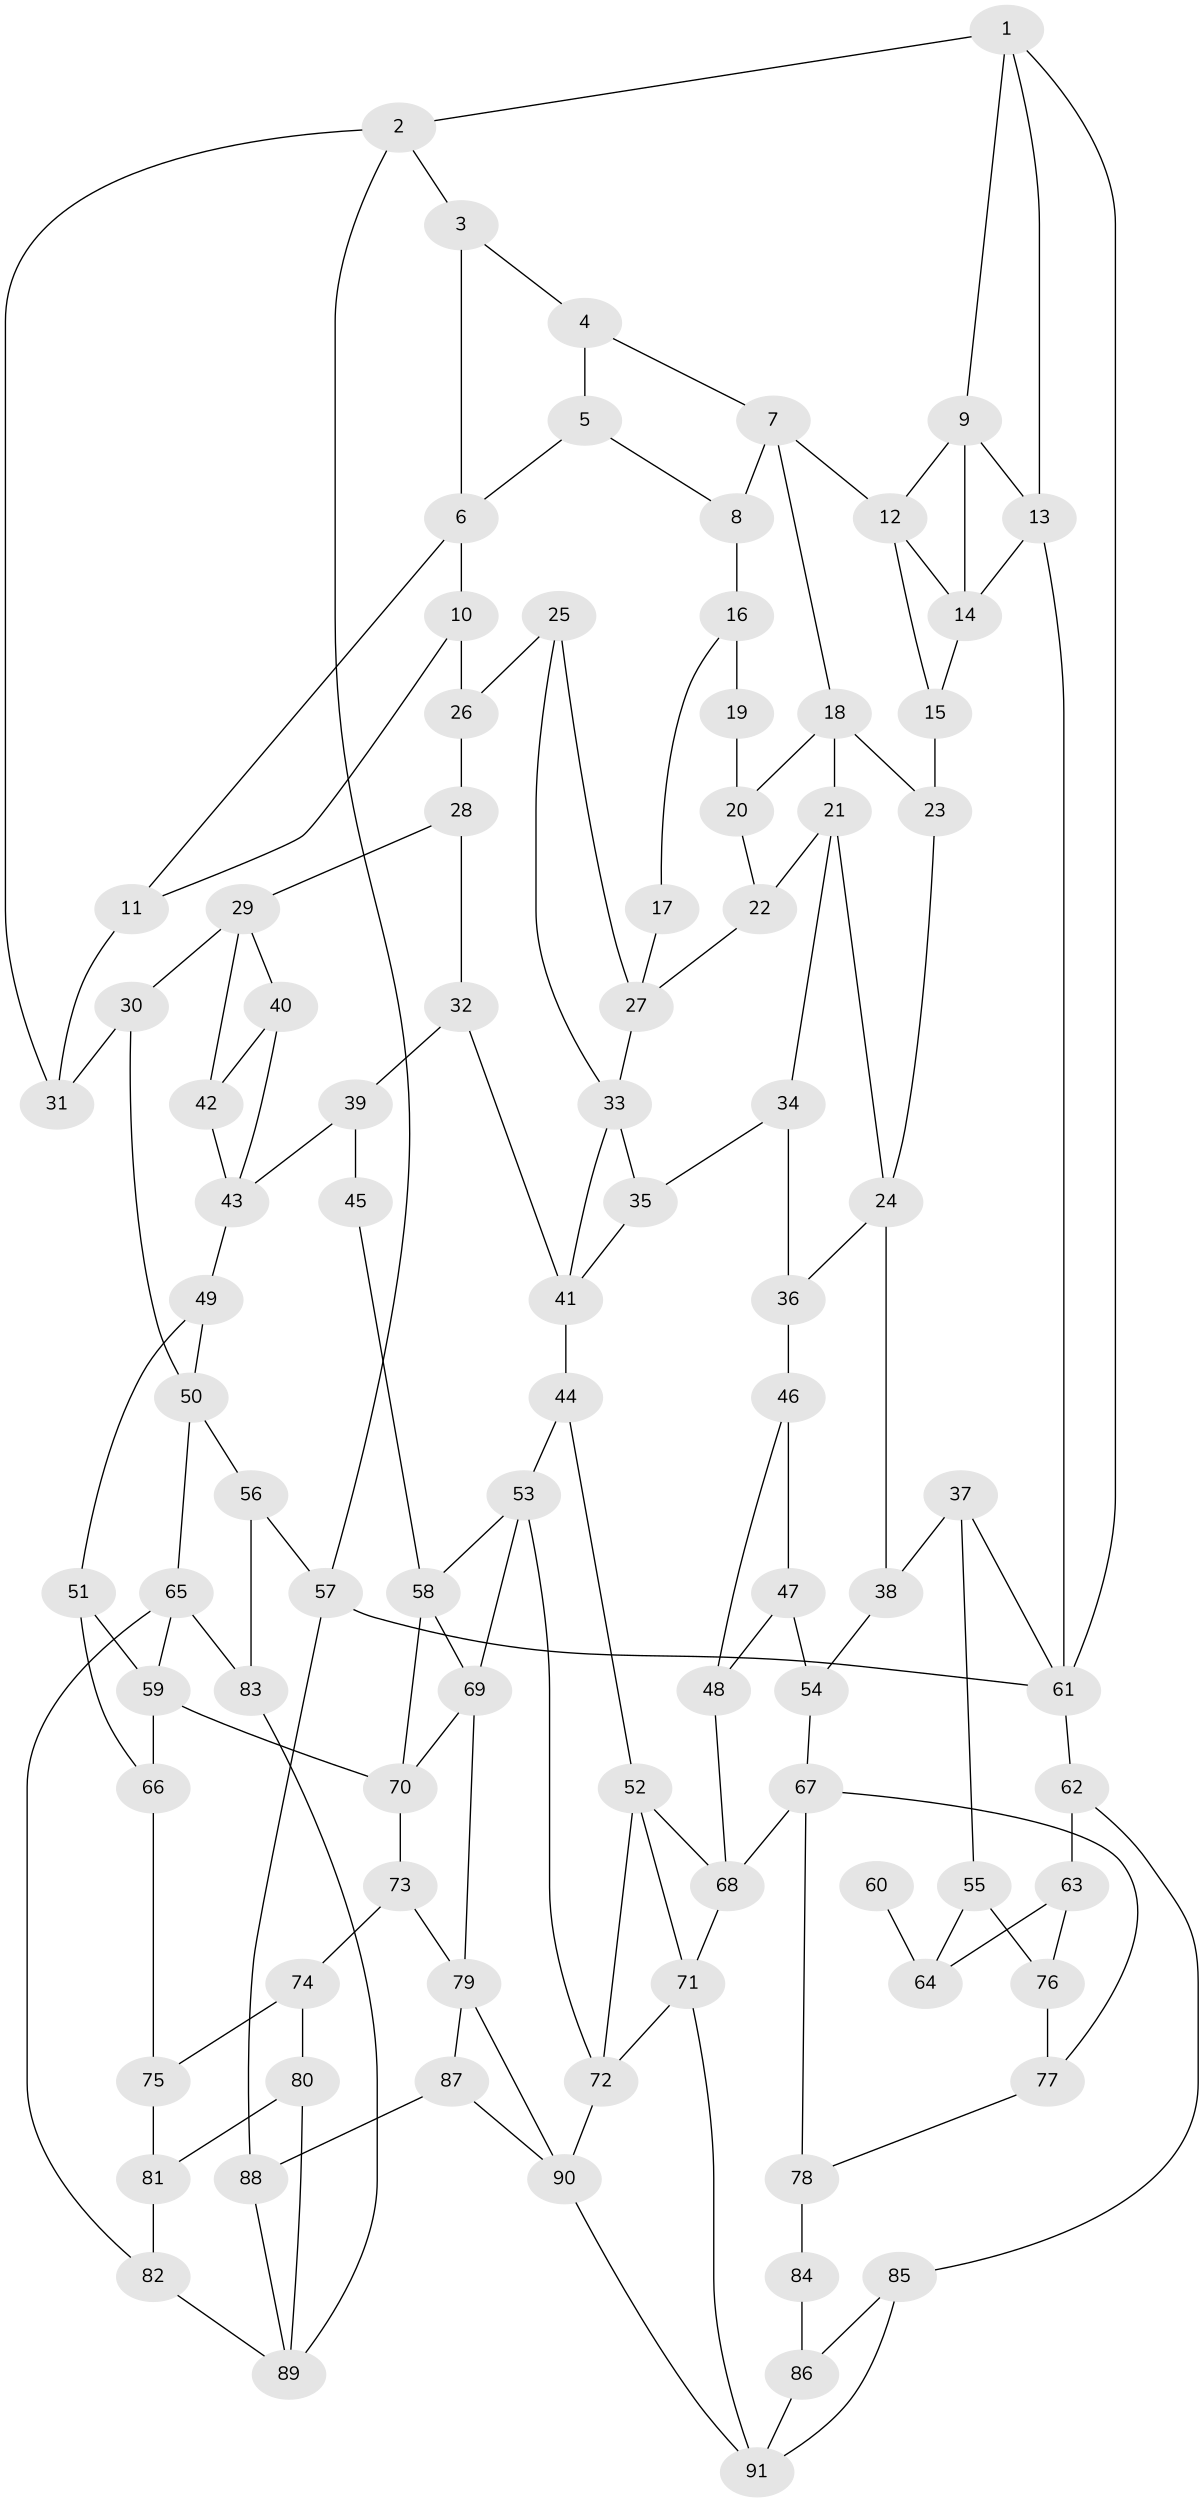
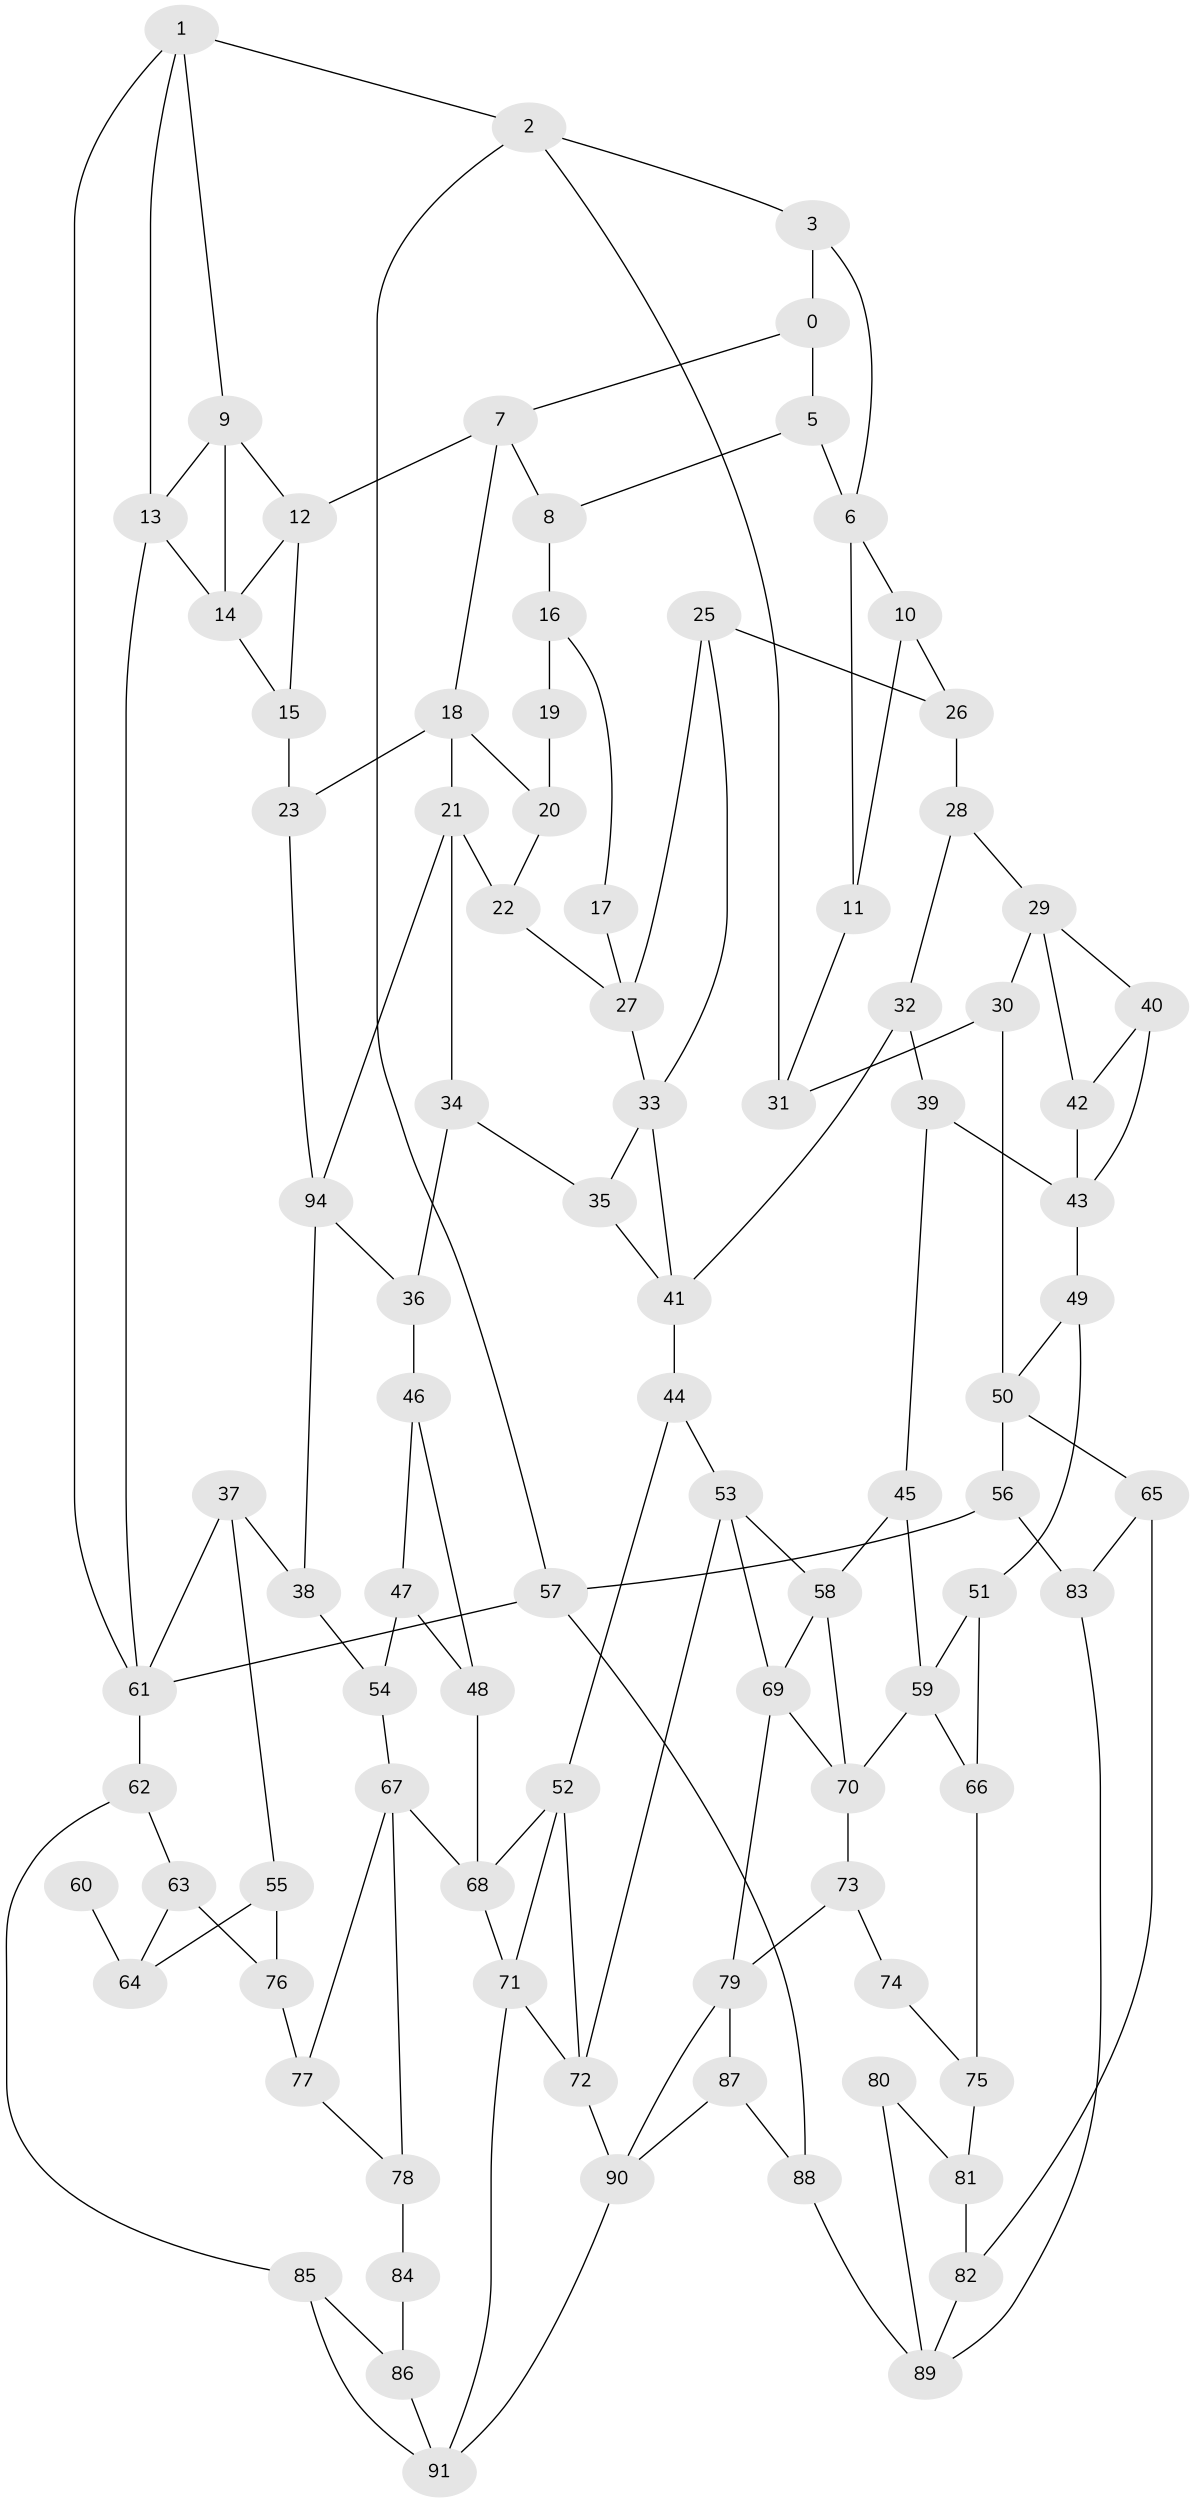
  graph {
    fontname=Nunito
    node [color=gray90 fontname=Nunito style=filled]
    edge [fontname=Nunito weight=1.0]
    1
    2
    9
    13
    61
    3
    31
    57
    12
    14
    62
-   4
+   4 [label=0]
    6
    88
    5
    7
    10
    11
    8
    18
    16
    17
    27
    26
    15
    23
    20
    21
    19
    28
-   24
+   24 [label=94]
    33
    22
    34
    36
    38
    35
    46
    54
    25
    41
    29
    32
    30
    40
    42
    39
    50
    43
    56
    65
    45
    44
    47
    48
    37
    55
    64
    76
    67
    49
    58
    59
    52
    53
    51
    68
    71
    72
    69
    70
    66
    83
    82
    75
    91
    90
    79
    77
    78
    89
    73
    60
    63
    85
    86
    81
    84
    87
    74
    80
    1 -- 2
    1 -- 9
    1 -- 13
    1 -- 61
    2 -- 3
    2 -- 31
    2 -- 57
    9 -- 13
    9 -- 12
    9 -- 14
    13 -- 61
    13 -- 14
    61 -- 62
    3 -- 4
    3 -- 6
    57 -- 61
    57 -- 88
    12 -- 14
    12 -- 15
    14 -- 15
    62 -- 63
    62 -- 85
    4 -- 5
    4 -- 7
    6 -- 10
    6 -- 11
    88 -- 89
    5 -- 6
    5 -- 8
    7 -- 12
    7 -- 8
    7 -- 18
    10 -- 11
    10 -- 26
    11 -- 31 [weight=2.0]
    8 -- 16
    18 -- 23
    18 -- 20
    18 -- 21
    16 -- 17
    16 -- 19 [weight=2.0]
    17 -- 27
    27 -- 33
    26 -- 28
    15 -- 23 [weight=2.0]
    23 -- 24
    20 -- 22
    21 -- 24
    21 -- 22
    21 -- 34
    19 -- 20 [weight=2.0]
    28 -- 29
    28 -- 32
    24 -- 36
    24 -- 38
    33 -- 35
    33 -- 41
    22 -- 27
    34 -- 36
    34 -- 35
    36 -- 46 [weight=2.0]
    38 -- 54
    35 -- 41
    46 -- 47
    46 -- 48
    54 -- 67
    25 -- 27
    25 -- 26
    25 -- 33
    41 -- 44
    29 -- 30
    29 -- 40
    29 -- 42
    32 -- 41
    32 -- 39
    30 -- 31
    30 -- 50
    40 -- 42
    40 -- 43
    42 -- 43
    39 -- 43
    39 -- 45
    50 -- 56
    50 -- 65
    43 -- 49
    56 -- 57
    56 -- 83 [weight=2.0]
    65 -- 83
    65 -- 82
    45 -- 58
-   65 -- 59
+   45 -- 59
    44 -- 52
    44 -- 53
    47 -- 54 [weight=2.0]
    47 -- 48
    48 -- 68
    37 -- 61
    37 -- 38
    37 -- 55
    55 -- 64
    55 -- 76
    76 -- 77 [weight=2.0]
    67 -- 68
    67 -- 77
    67 -- 78
    49 -- 50
    49 -- 51
    58 -- 69
    58 -- 70
    59 -- 70
    59 -- 66
    52 -- 68
    52 -- 71
    52 -- 72
    53 -- 58
    53 -- 72
    53 -- 69
    51 -- 59
    51 -- 66
    68 -- 71
    71 -- 72
    71 -- 91
    72 -- 90
    69 -- 70
    69 -- 79
    70 -- 73
    66 -- 75 [weight=2.0]
    83 -- 89
    82 -- 89
    75 -- 81
    90 -- 91
    79 -- 90
    79 -- 87
    77 -- 78
    78 -- 84 [weight=2.0]
    73 -- 79
    73 -- 74
    60 -- 64 [weight=2.0]
    63 -- 64
    63 -- 76
    85 -- 91
    85 -- 86
    86 -- 91
    81 -- 82 [weight=2.0]
    84 -- 86 [weight=2.0]
    87 -- 88
    87 -- 90
    74 -- 75
-   74 -- 80
    80 -- 89
    80 -- 81
  }
